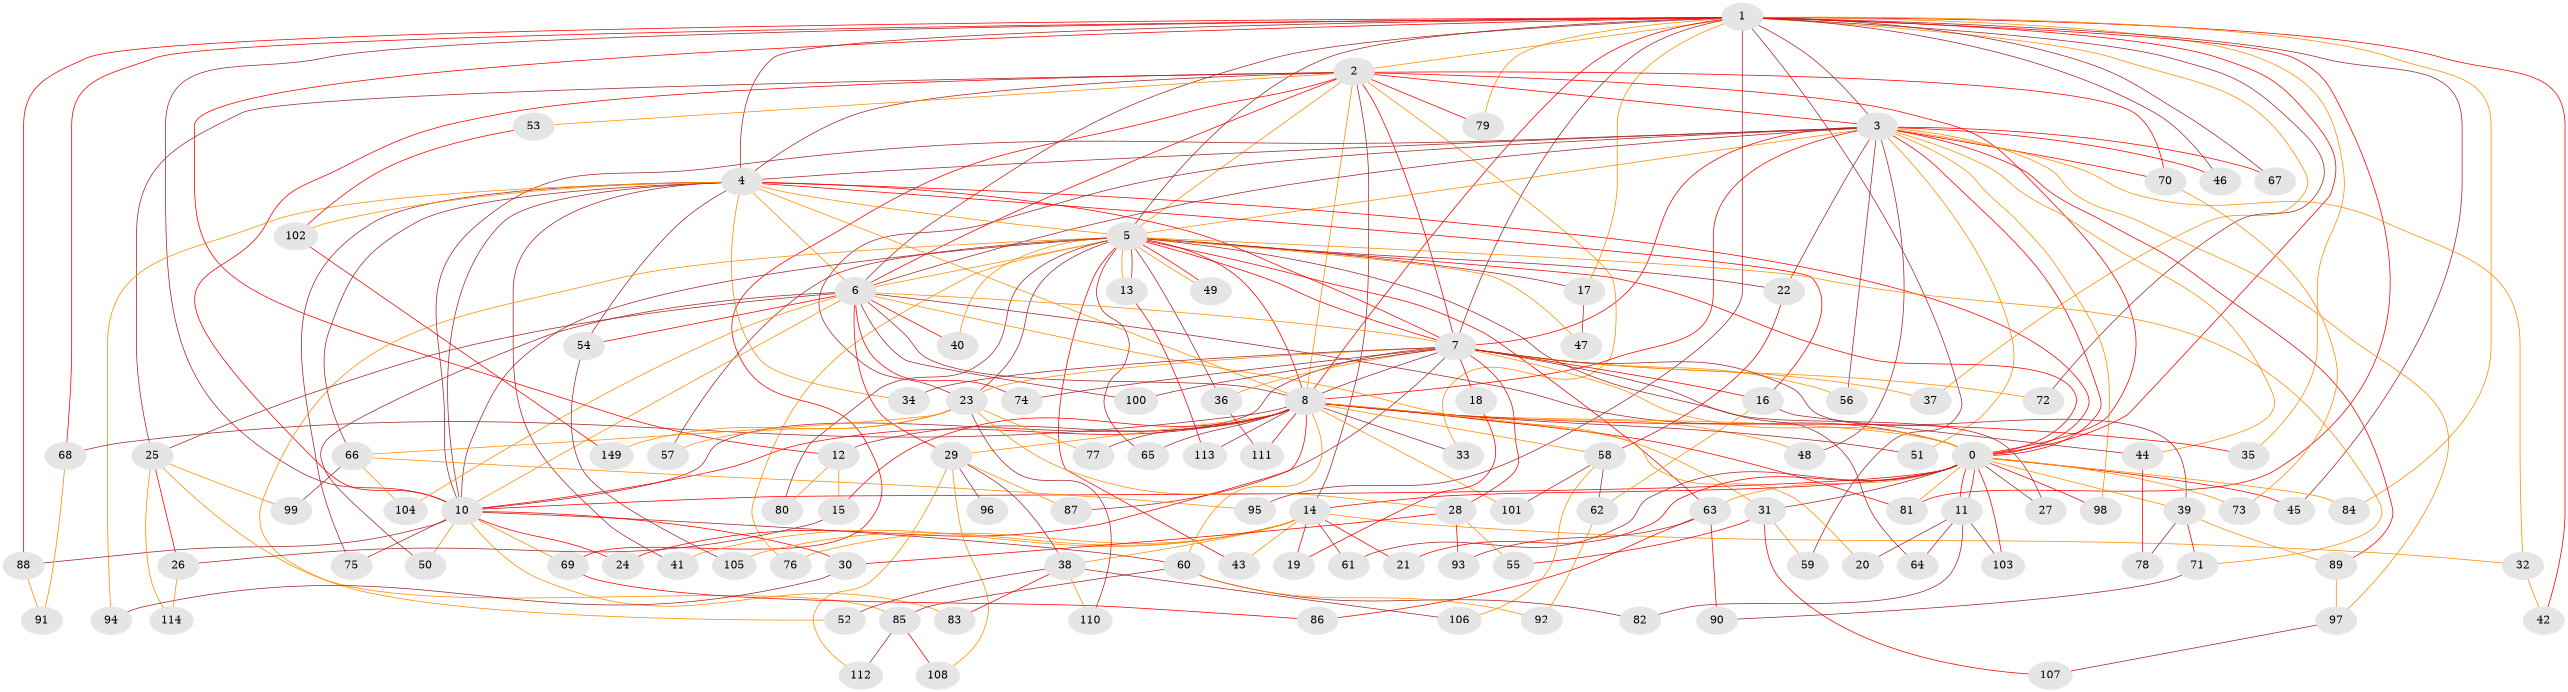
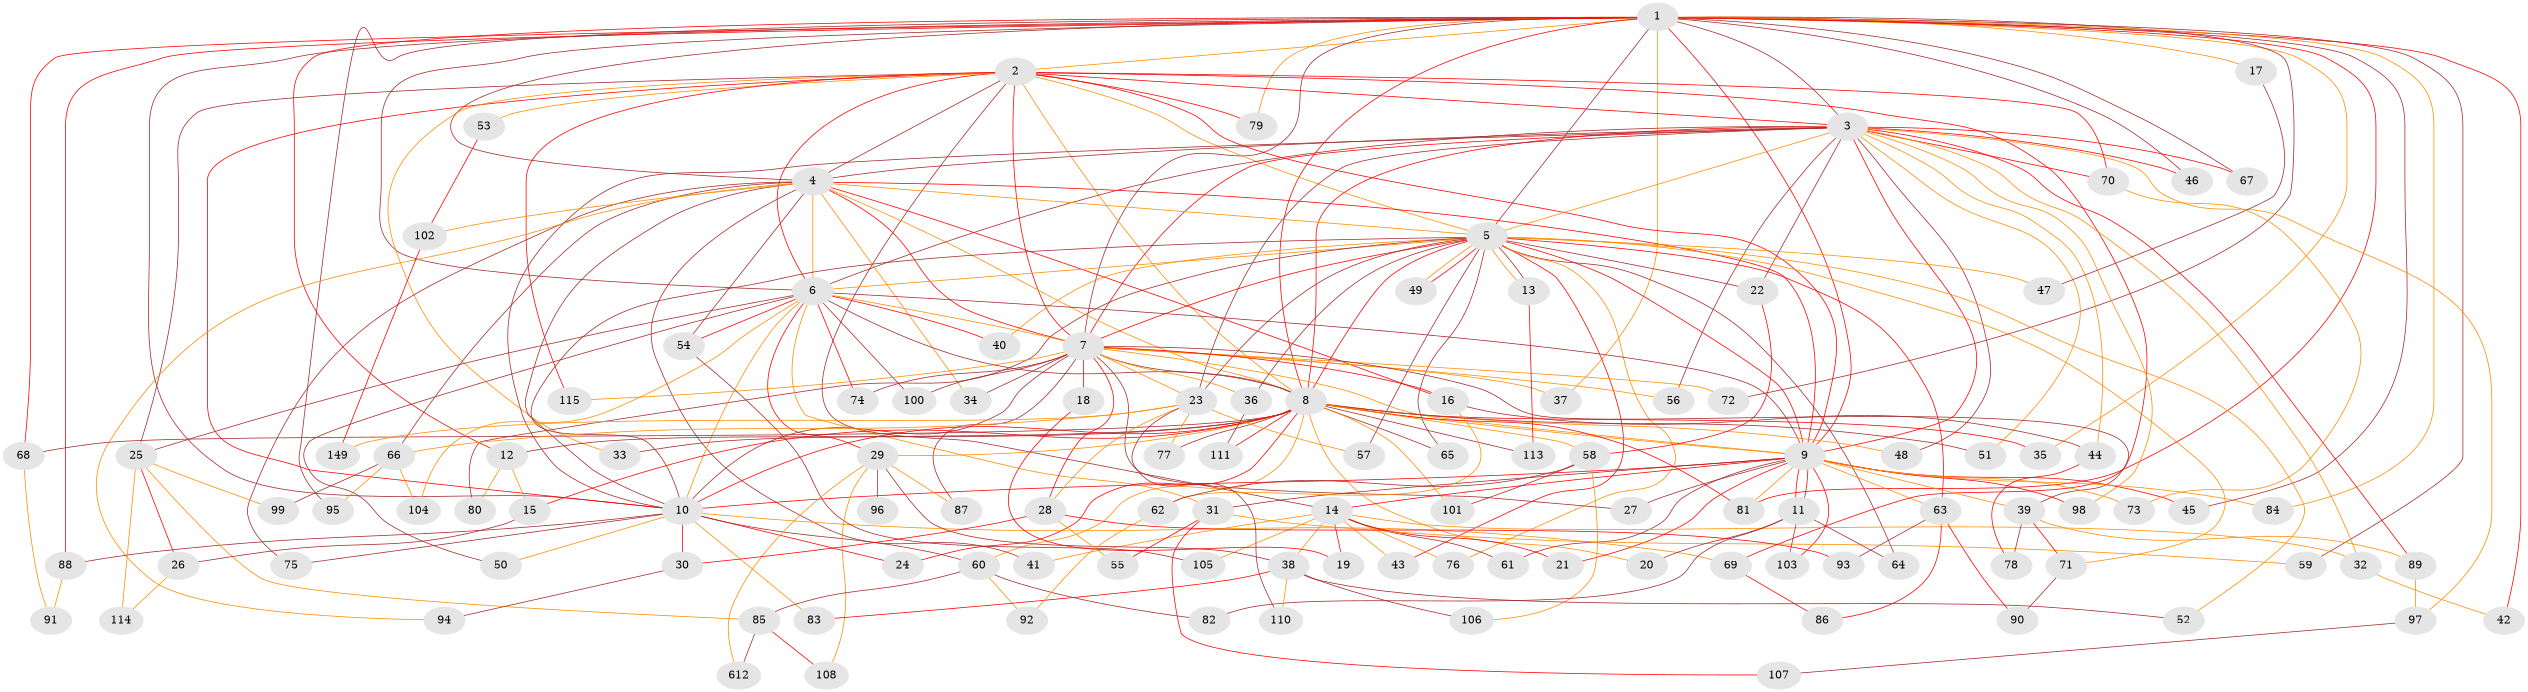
  graph {
    node [color=gray90 style=filled]
    edge [color=darkorange]
    1
    2
    3
    4
    5
    6
    7
    8
-   9 [label=0]
+   9
    10
    12
    17
    35
    37
    42
    45
    46
    59
    67
    68
    72
    79
    84
    88
    95
    81
    14
    25
    33
    53
    69
    70
+   115
    22
    23
    32
    44
    48
    51
    56
    89
    97
    98
    16
    34
    41
    54
    66
    75
    94
    102
    13
    36
    40
    43
    47
    49
    52
    57
    63
    64
    65
    71
    76
    80
    29
    31
    50
    74
    100
    104
    18
    27
    28
    39
    87
    15
    20
    24
    58
    60
    77
    101
    111
    113
    11
    21
    61
    73
    103
    30
    83
    91
    19
    38
    105
    26
    85
    99
    114
    86
    n102 [label=149]
    110
    78
    107
    62
    93
    90
    96
    108
-   112
+   112 [label=612]
    55
    106
    82
    92
    1 -- 2
    1 -- 3 [color=brown]
    1 -- 4 [color=brown]
    1 -- 5 [color=brown]
    1 -- 6 [color=brown]
    1 -- 7 [color=brown]
    1 -- 8 [color=red]
    1 -- 9 [color=red]
    1 -- 10 [color=brown]
    1 -- 12 [color=red]
    1 -- 17
    1 -- 35
    1 -- 37
    1 -- 42 [color=red]
    1 -- 45 [color=brown]
    1 -- 46 [color=brown]
    1 -- 59 [color=brown]
    1 -- 67 [color=brown]
    1 -- 68 [color=red]
    1 -- 72 [color=brown]
    1 -- 79
    1 -- 84
    1 -- 88 [color=red]
    1 -- 95 [color=brown]
    1 -- 81 [color=red]
    2 -- 3 [color=red]
    2 -- 4 [color=brown]
    2 -- 5
    2 -- 6 [color=red]
    2 -- 7 [color=red]
    2 -- 8
    2 -- 9 [color=red]
    2 -- 10 [color=red]
    2 -- 79 [color=red]
    2 -- 14 [color=brown]
    2 -- 25 [color=brown]
    2 -- 33
    2 -- 53
    2 -- 69 [color=red]
    2 -- 70 [color=red]
+   2 -- 115 [color=red]
    3 -- 4 [color=brown]
    3 -- 5
    3 -- 6 [color=brown]
    3 -- 7 [color=red]
    3 -- 8 [color=red]
    3 -- 9 [color=red]
    3 -- 10 [color=brown]
    3 -- 46 [color=red]
    3 -- 67 [color=red]
    3 -- 70 [color=red]
    3 -- 22 [color=brown]
    3 -- 23 [color=brown]
    3 -- 32
    3 -- 44
    3 -- 48 [color=brown]
    3 -- 51
    3 -- 56 [color=brown]
    3 -- 89 [color=red]
    3 -- 97
    3 -- 98
    4 -- 5
    4 -- 6
    4 -- 7 [color=red]
    4 -- 8
    4 -- 9 [color=red]
    4 -- 10 [color=brown]
    4 -- 16 [color=red]
    4 -- 34
    4 -- 41 [color=brown]
    4 -- 54 [color=brown]
    4 -- 66 [color=brown]
    4 -- 75 [color=brown]
    4 -- 94
    4 -- 102
    5 -- 6
    5 -- 7 [color=red]
    5 -- 8 [color=red]
    5 -- 9 [color=red]
    5 -- 10 [color=brown]
-   5 -- 17 [color=brown]
    5 -- 22 [color=brown]
    5 -- 23 [color=brown]
    5 -- 13
    5 -- 13 [color=brown]
    5 -- 36 [color=brown]
    5 -- 40
    5 -- 43 [color=red]
    5 -- 47
    5 -- 49
    5 -- 49 [color=red]
    5 -- 52
    5 -- 57 [color=brown]
    5 -- 63 [color=red]
    5 -- 64 [color=brown]
    5 -- 65 [color=brown]
    5 -- 71
    5 -- 76
    5 -- 80 [color=brown]
    6 -- 7
    6 -- 8 [color=brown]
    6 -- 9 [color=brown]
    6 -- 10
    6 -- 25 [color=brown]
    6 -- 54 [color=red]
    6 -- 40 [color=red]
    6 -- 29 [color=red]
    6 -- 31
    6 -- 50 [color=brown]
    6 -- 74 [color=red]
    6 -- 100 [color=brown]
    6 -- 104
    7 -- 8 [color=brown]
    7 -- 9
    7 -- 10 [color=brown]
    7 -- 37
    7 -- 72
+   7 -- 115
    7 -- 23
    7 -- 56
    7 -- 16 [color=red]
    7 -- 34 [color=brown]
    7 -- 36
    7 -- 74 [color=brown]
    7 -- 100 [color=brown]
    7 -- 18 [color=red]
    7 -- 27 [color=brown]
    7 -- 28 [color=red]
    7 -- 39 [color=brown]
    7 -- 87 [color=brown]
    8 -- 9
    8 -- 10 [color=red]
    8 -- 12 [color=brown]
    8 -- 35 [color=red]
    8 -- 68 [color=brown]
    8 -- 81 [color=red]
    8 -- 33 [color=brown]
    8 -- 48
    8 -- 51 [color=brown]
    8 -- 65 [color=brown]
    8 -- 29
    8 -- 15 [color=red]
    8 -- 20
    8 -- 24 [color=red]
    8 -- 58
    8 -- 60
    8 -- 77 [color=brown]
    8 -- 101
    8 -- 111 [color=red]
    8 -- 113 [color=brown]
    9 -- 10 [color=red]
    9 -- 45 [color=red]
    9 -- 84
    9 -- 81
    9 -- 14 [color=red]
    9 -- 98 [color=red]
    9 -- 63
    9 -- 31 [color=brown]
    9 -- 27 [color=brown]
    9 -- 39
    9 -- 11 [color=red]
    9 -- 11 [color=red]
    9 -- 21 [color=red]
    9 -- 61 [color=brown]
    9 -- 73
    9 -- 103 [color=red]
    10 -- 88 [color=brown]
    10 -- 69
    10 -- 75 [color=brown]
    10 -- 50
    10 -- 24 [color=red]
    10 -- 60 [color=brown]
    10 -- 30 [color=red]
    10 -- 83
    12 -- 80
    12 -- 15
    17 -- 47 [color=brown]
    68 -- 91
    88 -- 91
    14 -- 32
    14 -- 41
    14 -- 43
    14 -- 76
    14 -- 21 [color=red]
    14 -- 61 [color=brown]
    14 -- 19 [color=red]
    14 -- 38
    14 -- 105
    25 -- 26 [color=red]
    25 -- 85
    25 -- 99
    25 -- 114
    53 -- 102 [color=red]
    69 -- 86 [color=red]
    70 -- 73
    22 -- 58 [color=red]
    23 -- 66
    23 -- 57
    23 -- 28
    23 -- 77
    23 -- n102
    23 -- 110 [color=brown]
    32 -- 42
    44 -- 78 [color=red]
    89 -- 97
    97 -- 107 [color=brown]
    16 -- 44 [color=brown]
    16 -- 62
    54 -- 105 [color=brown]
    66 -- 95
    66 -- 104
    66 -- 99 [color=brown]
    102 -- n102 [color=red]
    13 -- 113 [color=red]
    36 -- 111 [color=brown]
    63 -- 86 [color=red]
    63 -- 93 [color=brown]
    63 -- 90 [color=red]
    71 -- 90 [color=brown]
    29 -- 87
    29 -- 38 [color=brown]
    29 -- 96 [color=brown]
    29 -- 108
    29 -- 112
    31 -- 59
    31 -- 107 [color=red]
    31 -- 55 [color=red]
    18 -- 19 [color=red]
    28 -- 30 [color=red]
    28 -- 93 [color=red]
    28 -- 55
    39 -- 89
    39 -- 71 [color=red]
    39 -- 78 [color=brown]
    15 -- 26 [color=brown]
    58 -- 101 [color=brown]
    58 -- 62 [color=brown]
    58 -- 106
    60 -- 85 [color=brown]
    60 -- 82 [color=brown]
    60 -- 92
    11 -- 64 [color=brown]
    11 -- 20 [color=brown]
    11 -- 103 [color=brown]
    11 -- 82 [color=brown]
    30 -- 94 [color=brown]
    38 -- 52 [color=brown]
    38 -- 83 [color=red]
    38 -- 110
    38 -- 106 [color=brown]
    26 -- 114
    85 -- 108 [color=red]
    85 -- 112 [color=brown]
    62 -- 92
  }
